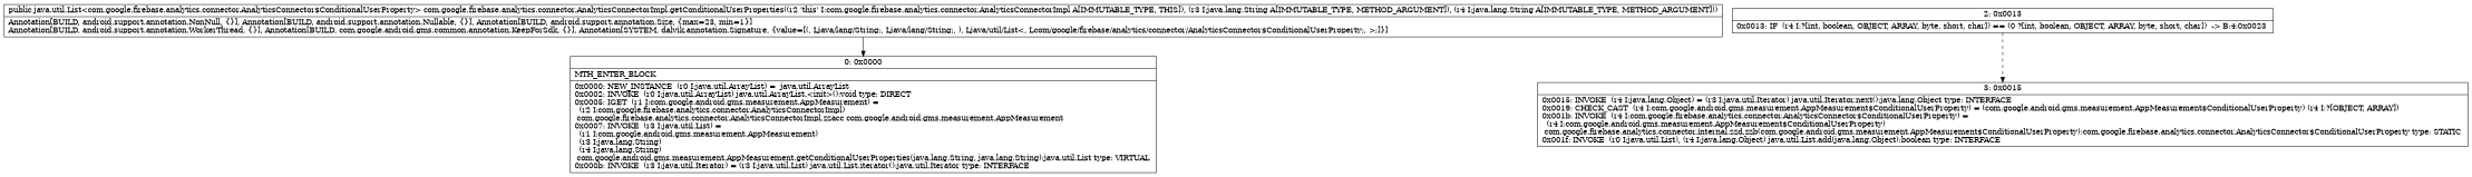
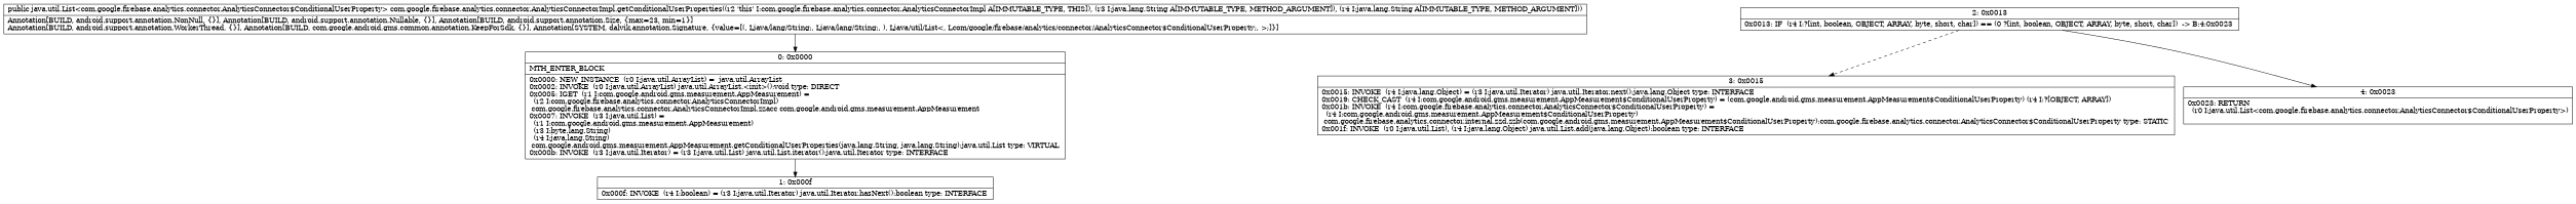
  digraph {
    node [shape=record]
-   n1 [label="{0\:\ 0x0000|MTH_ENTER_BLOCK\l|0x0000: NEW_INSTANCE  (r0 I:java.util.ArrayList) =  java.util.ArrayList \l0x0002: INVOKE  (r0 I:java.util.ArrayList) java.util.ArrayList.\<init\>():void type: DIRECT \l0x0005: IGET  (r1 I:com.google.android.gms.measurement.AppMeasurement) = \l  (r2 I:com.google.firebase.analytics.connector.AnalyticsConnectorImpl)\l com.google.firebase.analytics.connector.AnalyticsConnectorImpl.zzacc com.google.android.gms.measurement.AppMeasurement \l0x0007: INVOKE  (r3 I:java.util.List) = \l  (r1 I:com.google.android.gms.measurement.AppMeasurement)\l  (r3 I:java.lang.String)\l  (r4 I:java.lang.String)\l com.google.android.gms.measurement.AppMeasurement.getConditionalUserProperties(java.lang.String, java.lang.String):java.util.List type: VIRTUAL \l0x000b: INVOKE  (r3 I:java.util.Iterator) = (r3 I:java.util.List) java.util.List.iterator():java.util.Iterator type: INTERFACE \l}"]
+   n1 [label="{0\:\ 0x0000|MTH_ENTER_BLOCK\l|0x0000: NEW_INSTANCE  (r0 I:java.util.ArrayList) =  java.util.ArrayList \l0x0002: INVOKE  (r0 I:java.util.ArrayList) java.util.ArrayList.\<init\>():void type: DIRECT \l0x0005: IGET  (r1 I:com.google.android.gms.measurement.AppMeasurement) = \l  (r2 I:com.google.firebase.analytics.connector.AnalyticsConnectorImpl)\l com.google.firebase.analytics.connector.AnalyticsConnectorImpl.zzacc com.google.android.gms.measurement.AppMeasurement \l0x0007: INVOKE  (r3 I:java.util.List) = \l  (r1 I:com.google.android.gms.measurement.AppMeasurement)\l  (r3 I:byte.lang.String)\l  (r4 I:java.lang.String)\l com.google.android.gms.measurement.AppMeasurement.getConditionalUserProperties(java.lang.String, java.lang.String):java.util.List type: VIRTUAL \l0x000b: INVOKE  (r3 I:java.util.Iterator) = (r3 I:java.util.List) java.util.List.iterator():java.util.Iterator type: INTERFACE \l}"]
+   n2 [label="{1\:\ 0x000f|0x000f: INVOKE  (r4 I:boolean) = (r3 I:java.util.Iterator) java.util.Iterator.hasNext():boolean type: INTERFACE \l}"]
    n3 [label="{2\:\ 0x0013|0x0013: IF  (r4 I:?[int, boolean, OBJECT, ARRAY, byte, short, char]) == (0 ?[int, boolean, OBJECT, ARRAY, byte, short, char])  \-\> B:4:0x0023 \l}"]
    n4 [label="{3\:\ 0x0015|0x0015: INVOKE  (r4 I:java.lang.Object) = (r3 I:java.util.Iterator) java.util.Iterator.next():java.lang.Object type: INTERFACE \l0x0019: CHECK_CAST  (r4 I:com.google.android.gms.measurement.AppMeasurement$ConditionalUserProperty) = (com.google.android.gms.measurement.AppMeasurement$ConditionalUserProperty) (r4 I:?[OBJECT, ARRAY]) \l0x001b: INVOKE  (r4 I:com.google.firebase.analytics.connector.AnalyticsConnector$ConditionalUserProperty) = \l  (r4 I:com.google.android.gms.measurement.AppMeasurement$ConditionalUserProperty)\l com.google.firebase.analytics.connector.internal.zzd.zzb(com.google.android.gms.measurement.AppMeasurement$ConditionalUserProperty):com.google.firebase.analytics.connector.AnalyticsConnector$ConditionalUserProperty type: STATIC \l0x001f: INVOKE  (r0 I:java.util.List), (r4 I:java.lang.Object) java.util.List.add(java.lang.Object):boolean type: INTERFACE \l}"]
+   n5 [label="{4\:\ 0x0023|0x0023: RETURN  \l  (r0 I:java.util.List\<com.google.firebase.analytics.connector.AnalyticsConnector$ConditionalUserProperty\>)\l \l}"]
    n6 [label="{public java.util.List\<com.google.firebase.analytics.connector.AnalyticsConnector$ConditionalUserProperty\> com.google.firebase.analytics.connector.AnalyticsConnectorImpl.getConditionalUserProperties((r2 'this' I:com.google.firebase.analytics.connector.AnalyticsConnectorImpl A[IMMUTABLE_TYPE, THIS]), (r3 I:java.lang.String A[IMMUTABLE_TYPE, METHOD_ARGUMENT]), (r4 I:java.lang.String A[IMMUTABLE_TYPE, METHOD_ARGUMENT]))  | Annotation[BUILD, android.support.annotation.NonNull, \{\}], Annotation[BUILD, android.support.annotation.Nullable, \{\}], Annotation[BUILD, android.support.annotation.Size, \{max=23, min=1\}]\lAnnotation[BUILD, android.support.annotation.WorkerThread, \{\}], Annotation[BUILD, com.google.android.gms.common.annotation.KeepForSdk, \{\}], Annotation[SYSTEM, dalvik.annotation.Signature, \{value=[(, Ljava\/lang\/String;, Ljava\/lang\/String;, ), Ljava\/util\/List\<, Lcom\/google\/firebase\/analytics\/connector\/AnalyticsConnector$ConditionalUserProperty;, \>;]\}]\l}"]
+   n1 -> n2
    n3 -> n4 [style=dashed]
+   n3 -> n5
    n6 -> n1
  }
